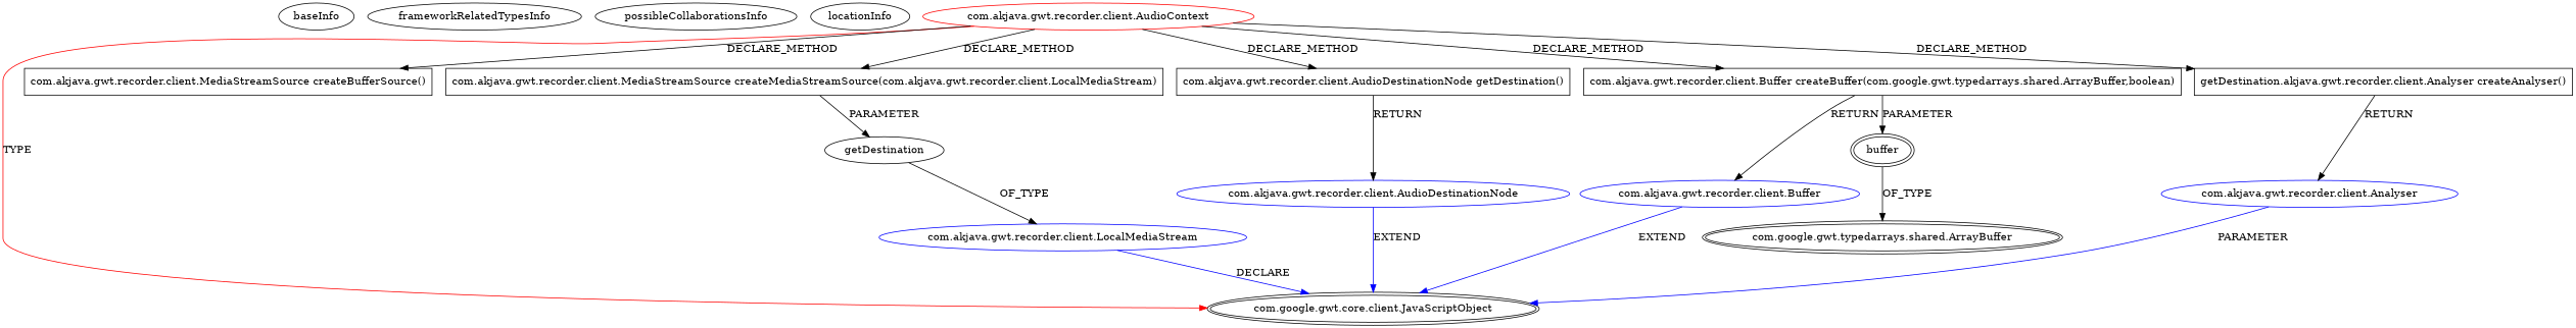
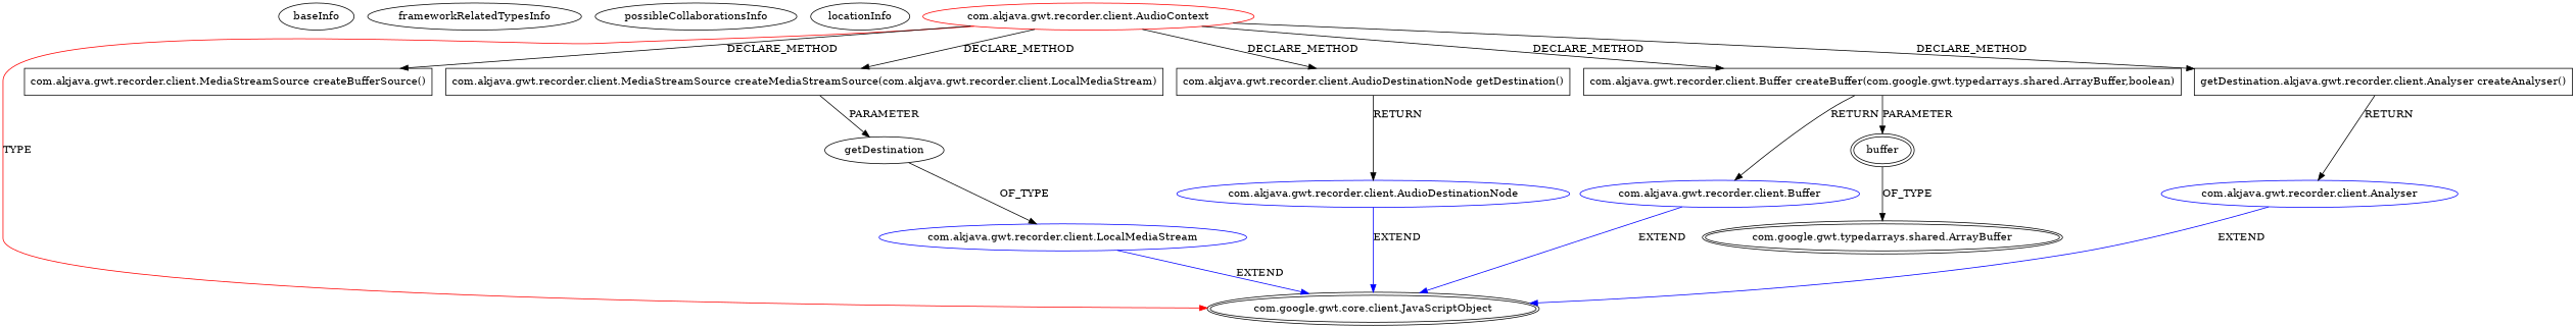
  digraph {
    node [isFrameworkType=false vertexType=CLIENT_METHOD_DECLARATION]
    baseInfo [category=extension_graph graphId=637 isAnonymous=false possibleRelation=true isFrameworkType="" vertexType=""]
    frameworkRelatedTypesInfo [0="com.google.gwt.core.client.JavaScriptObject" isFrameworkType="" vertexType=""]
    possibleCollaborationsInfo [0="637~CLIENT_METHOD_DECLARATION-RETURN_TYPE-CLIENT_METHOD_DECLARATION-RETURN_TYPE-~com.google.gwt.core.client.JavaScriptObject ~com.google.gwt.core.client.JavaScriptObject ~false~false" 1="637~CLIENT_METHOD_DECLARATION-RETURN_TYPE-~com.google.gwt.core.client.JavaScriptObject ~com.google.gwt.core.client.JavaScriptObject ~false~false" 2="637~CLIENT_METHOD_DECLARATION-PARAMETER_DECLARATION-~com.google.gwt.core.client.JavaScriptObject ~com.google.gwt.core.client.JavaScriptObject ~false~false" isFrameworkType="" vertexType=""]
    locationInfo [contextSignature=AudioContext filePath="/akjava-GWTRecorderjs/GWTRecorderjs-master/src/com/akjava/gwt/recorder/client/AudioContext.java" graphId=637 projectName="akjava-GWTRecorderjs" isFrameworkType="" vertexType=""]
    n5 [color=red label="com.akjava.gwt.recorder.client.AudioContext" vertexType=ROOT_CLIENT_CLASS_DECLARATION]
    n6 [isFrameworkType=true label="com.google.gwt.core.client.JavaScriptObject" peripheries=2 vertexType=FRAMEWORK_CLASS_TYPE]
    n7 [label="com.akjava.gwt.recorder.client.MediaStreamSource createBufferSource()" shape=box]
    n8 [label="com.akjava.gwt.recorder.client.MediaStreamSource createMediaStreamSource(com.akjava.gwt.recorder.client.LocalMediaStream)" shape=box]
    n9 [label="com.akjava.gwt.recorder.client.AudioDestinationNode getDestination()" shape=box]
    n10 [label="com.akjava.gwt.recorder.client.Buffer createBuffer(com.google.gwt.typedarrays.shared.ArrayBuffer,boolean)" shape=box]
    n11 [label="getDestination.akjava.gwt.recorder.client.Analyser createAnalyser()" shape=box]
    n12 [label=getDestination vertexType=PARAMETER_DECLARATION]
    n13 [color=blue label="com.akjava.gwt.recorder.client.AudioDestinationNode" vertexType=REFERENCE_CLIENT_CLASS_DECLARATION]
    n14 [color=blue label="com.akjava.gwt.recorder.client.Buffer" vertexType=REFERENCE_CLIENT_CLASS_DECLARATION]
    n15 [isFrameworkType=true label=buffer peripheries=2 vertexType=PARAMETER_DECLARATION]
    n16 [color=blue label="com.akjava.gwt.recorder.client.Analyser" vertexType=REFERENCE_CLIENT_CLASS_DECLARATION]
    n17 [color=blue label="com.akjava.gwt.recorder.client.LocalMediaStream" vertexType=REFERENCE_CLIENT_CLASS_DECLARATION]
    n18 [isFrameworkType=true label="com.google.gwt.typedarrays.shared.ArrayBuffer" peripheries=2 vertexType=FRAMEWORK_INTERFACE_TYPE]
    n5 -> n6 [color=red label=TYPE]
    n5 -> n7 [label=DECLARE_METHOD]
    n5 -> n8 [label=DECLARE_METHOD]
    n5 -> n9 [label=DECLARE_METHOD]
    n5 -> n10 [label=DECLARE_METHOD]
    n5 -> n11 [label=DECLARE_METHOD]
    n8 -> n12 [label=PARAMETER]
    n9 -> n13 [label=RETURN]
    n10 -> n14 [label=RETURN]
    n10 -> n15 [label=PARAMETER]
    n11 -> n16 [label=RETURN]
    n12 -> n17 [label=OF_TYPE]
    n13 -> n6 [color=blue label=EXTEND]
    n14 -> n6 [color=blue label=EXTEND]
    n15 -> n18 [label=OF_TYPE]
-   n16 -> n6 [color=blue label=PARAMETER]
-   n17 -> n6 [color=blue label=DECLARE]
+   n16 -> n6 [color=blue label=EXTEND]
+   n17 -> n6 [color=blue label=EXTEND]
  }
